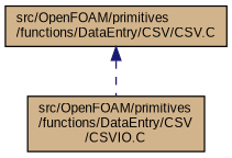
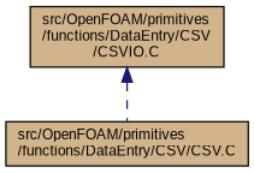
  digraph {
    fontname="Liberation Sans"
    node [color=black fillcolor=tan fontname="Liberation Sans" fontsize=10 shape=record style=filled]
    n1 [fontcolor=black height=0.2 label="src/OpenFOAM/primitives\l/functions/DataEntry/CSV\l/CSVIO.C" width=0.4]
    n2 [height=0.2 label="src/OpenFOAM/primitives\l/functions/DataEntry/CSV/CSV.C" width=0.4]
-   n2 -> n1 [color=midnightblue dir=back fontname="Liberation Sans" fontsize=10 labelfontname=FreeSans labelfontsize=10 style=dashed]
+   n1 -> n2 [color=midnightblue dir=back fontname="Liberation Sans" fontsize=10 labelfontname=FreeSans labelfontsize=10 style=dashed]
  }
